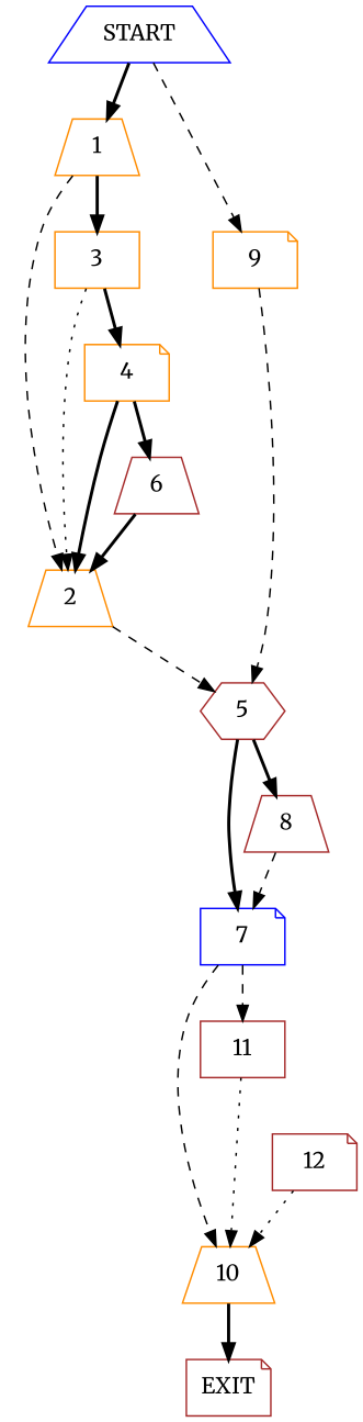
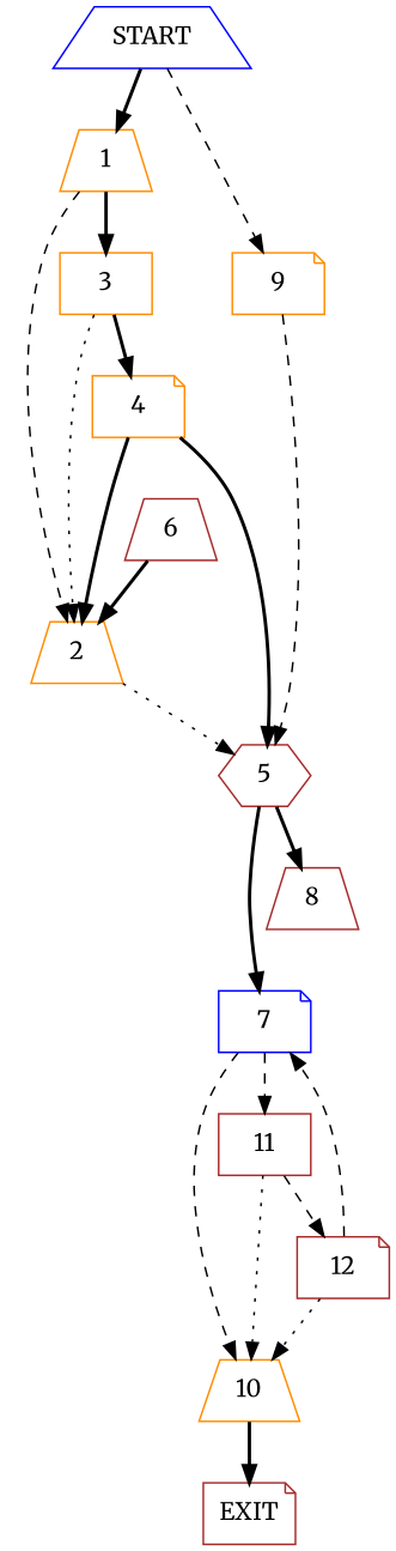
  digraph {
    fontname=Merriweather
    node [color=darkorange fontname=Merriweather shape=trapezium]
    edge [fontname=Merriweather style=bold]
    n1 [color=blue label=START]
    1
    9 [shape=note]
    2
    3 [shape=box]
    5 [color=brown shape=hexagon]
    n7 [color=brown label=EXIT shape=note]
    4 [shape=note]
    7 [color=blue shape=note]
    8 [color=brown]
    6 [color=brown]
    10
    11 [color=brown shape=box]
    12 [color=brown shape=note]
    n1 -> 1
    n1 -> 9 [style=dashed]
    1 -> 2 [style=dashed]
    1 -> 3
    9 -> 5 [style=dashed]
-   2 -> 5 [style=dashed]
+   2 -> 5 [style=dotted]
    3 -> 2 [style=dotted]
    3 -> 4
    5 -> 7
    5 -> 8
    4 -> 2
-   4 -> 6
+   4 -> 5
    7 -> 10 [style=dashed]
    7 -> 11 [style=dashed]
-   8 -> 7 [style=dashed]
+   12 -> 7 [style=dashed]
    6 -> 2
    10 -> n7
    11 -> 10 [style=dotted]
+   11 -> 12 [style=dashed]
    12 -> 10 [style=dotted]
  }
